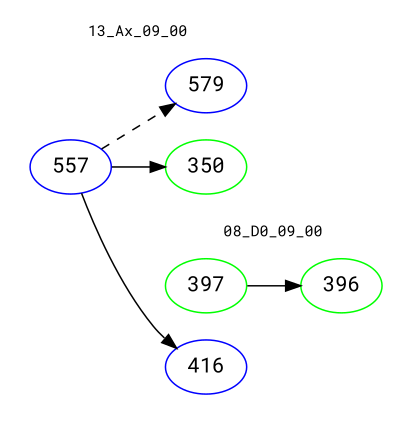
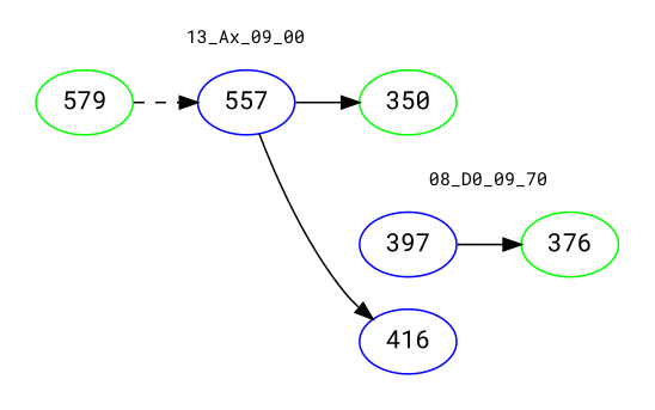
  digraph {
    fontname="Roboto Mono"
    rankdir=LR
    node [color=blue fontname="Roboto Mono"]
    edge [color=black fontname="Roboto Mono" style=solid]
    n1 [label=557]
    n2 [color=green label=350]
-   n3 [label=579]
-   n4 [color=green label=397]
-   n5 [color=green label=396]
+   n3 [color=green label=579]
+   n4 [label=397]
+   n5 [color=green label=376]
    n6 [label=416]
    subgraph cluster_1 {
      color=white
      fontsize=10
      label="13_Ax_09_00"
      n1
      n2
      n3
    }
    subgraph cluster_2 {
      color=white
      fontsize=10
-     label="08_D0_09_00"
+     label="08_D0_09_70"
      n4
      n5
      n6
    }
    n1 -> n2
-   n1 -> n3 [style=dashed]
+   n3 -> n1 [style=dashed]
    n1 -> n6
    n4 -> n5
  }
